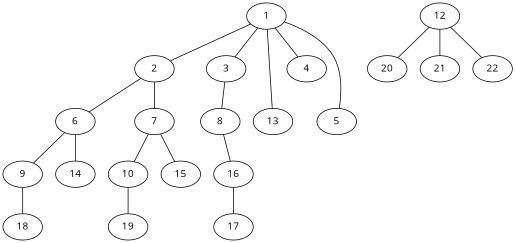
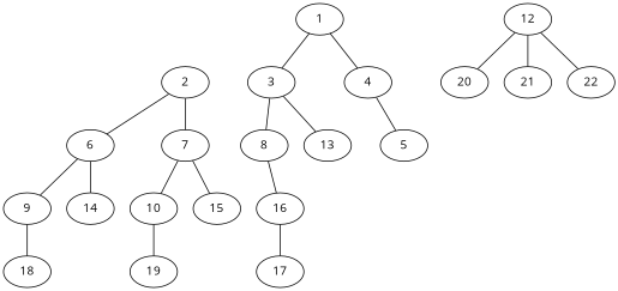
  graph {
    fontname="Open Sans"
    node [chem=H fontname="Open Sans"]
    edge [fontname="Open Sans" valence=1]
    1 [chem=S]
    2 [chem=C]
    3 [chem=N]
    4 [chem=O]
    5 [chem=O]
    6 [chem=C]
    7 [chem=C]
    8 [chem=N]
    13
    9 [chem=C]
    14
    10 [chem=C]
    15
    16
    18
    19
    17
    12 [chem=C]
    20
    21
    22
-   1 -- 2
    1 -- 3
    1 -- 4 [valence=2]
-   1 -- 5 [valence=2]
+   4 -- 5 [valence=2]
    2 -- 6 [valence=2]
    2 -- 7
    3 -- 8
-   1 -- 13
+   3 -- 13
    6 -- 9
    6 -- 14
    7 -- 10 [valence=2]
    7 -- 15
    8 -- 16
    9 -- 18
    10 -- 19
    16 -- 17
    12 -- 20
    12 -- 21
    12 -- 22
  }
